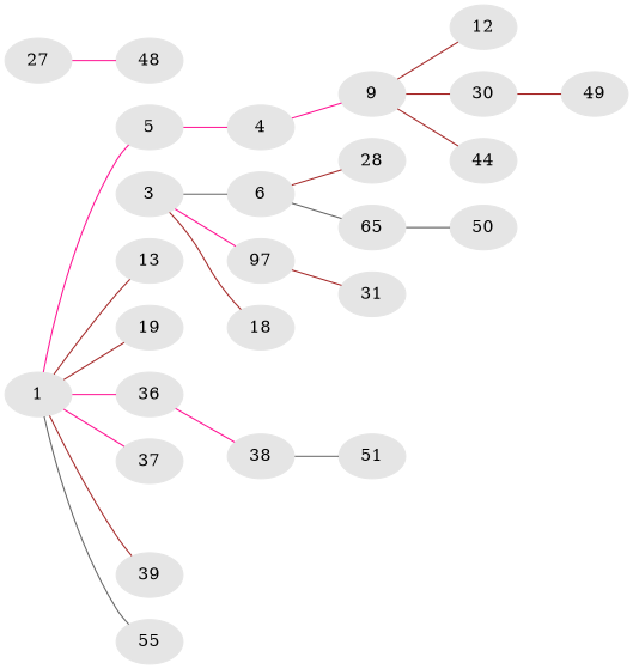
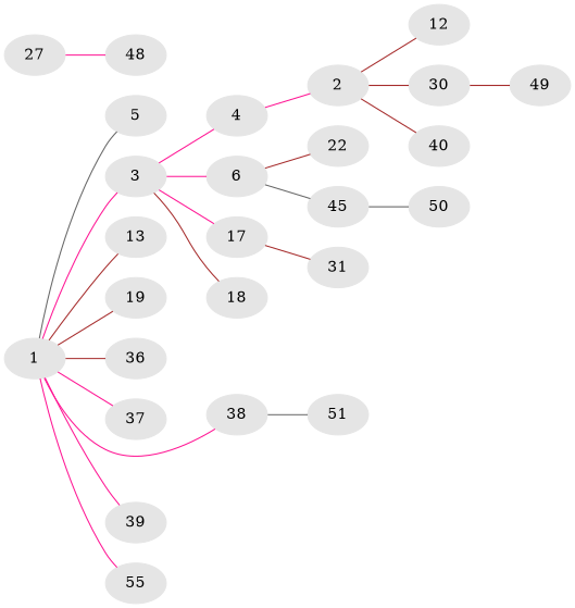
  graph {
    rankdir=LR
    node [color=gray90 style=filled]
    edge [color=brown]
    1 [super="+2+29+47+8"]
    3 [super="+7"]
    5 [super="+15"]
    13
    19 [super="+25"]
    36
    37
    38 [super="+56"]
    39
    55
    4
    6
-   17 [label=97]
+   17
    18 [super="+42"]
    51
-   9 [super="+28"]
-   22 [super="+40" label=28]
-   45 [label=65]
+   9 [super="+28" label=2]
+   22 [super="+40"]
+   45
    31
    12 [super="+23"]
    30
-   44 [super="+46"]
+   44 [super="+46" label=40]
    50
    49
    27 [super="+52"]
    48
-   1 -- 5 [color=deeppink]
+   1 -- 3 [color=deeppink]
+   1 -- 5 [color=gray40]
    1 -- 13
    1 -- 19
-   1 -- 36 [color=deeppink]
+   1 -- 36
    1 -- 37 [color=deeppink]
-   36 -- 38 [color=deeppink]
-   1 -- 39
-   1 -- 55 [color=gray40]
-   5 -- 4 [color=deeppink]
-   3 -- 6 [color=gray40]
+   1 -- 38 [color=deeppink]
+   1 -- 39 [color=deeppink]
+   1 -- 55 [color=deeppink]
+   3 -- 4 [color=deeppink]
+   3 -- 6 [color=deeppink]
    3 -- 17 [color=deeppink]
    3 -- 18
    38 -- 51 [color=gray40]
    4 -- 9 [color=deeppink]
    6 -- 22
    6 -- 45 [color=gray40]
    17 -- 31
    9 -- 12
    9 -- 30
    9 -- 44
    45 -- 50 [color=gray40]
    30 -- 49
    27 -- 48 [color=deeppink]
  }
